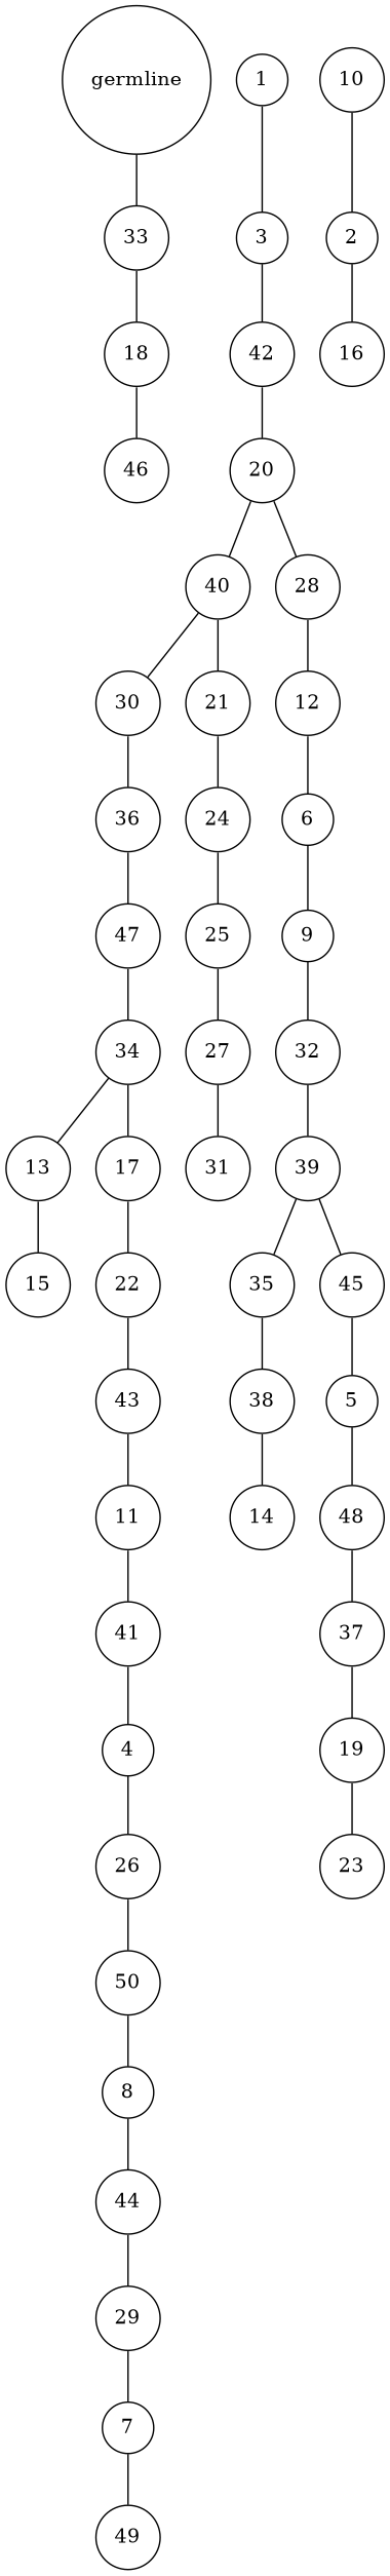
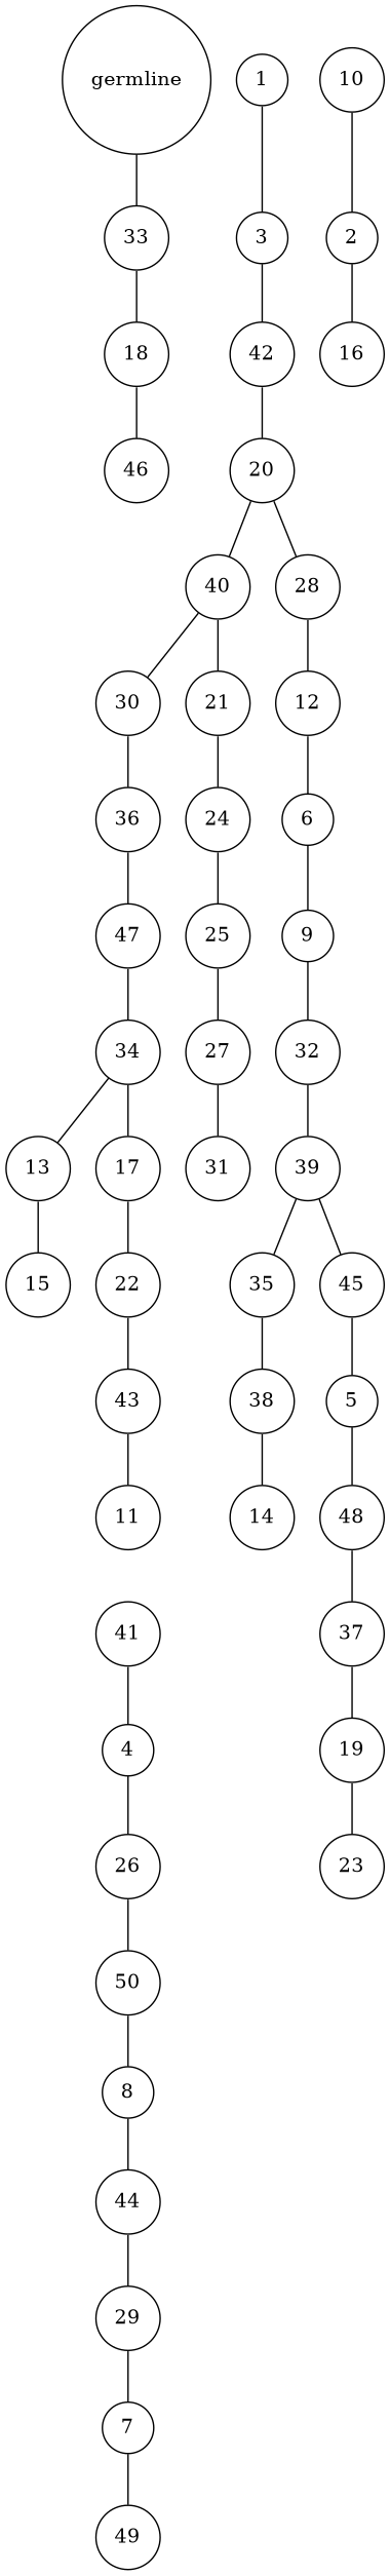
  graph {
    rankdir=UD
    splines=line
    node [shape=circle]
    n1 [label=germline]
    n2 [label=33]
    n3 [label=18]
    n4 [label=46]
    n5 [label=1]
    n6 [label=3]
    n7 [label=42]
    n8 [label=20]
    n9 [label=40]
    n10 [label=28]
    n11 [label=30]
    n12 [label=21]
    n13 [label=12]
    n14 [label=36]
    n15 [label=24]
    n16 [label=47]
    n17 [label=34]
    n18 [label=13]
    n19 [label=17]
    n20 [label=15]
    n21 [label=22]
    n22 [label=10]
    n23 [label=2]
    n24 [label=16]
    n25 [label=43]
    n26 [label=11]
    n27 [label=41]
    n28 [label=4]
    n29 [label=26]
    n30 [label=50]
    n31 [label=8]
    n32 [label=44]
    n33 [label=29]
    n34 [label=7]
    n35 [label=49]
    n36 [label=25]
    n37 [label=27]
    n38 [label=31]
    n39 [label=6]
    n40 [label=9]
    n41 [label=32]
    n42 [label=39]
    n43 [label=35]
    n44 [label=45]
    n45 [label=38]
    n46 [label=5]
    n47 [label=14]
    n48 [label=48]
    n49 [label=37]
    n50 [label=19]
    n51 [label=23]
    n1 -- n2
    n2 -- n3
    n3 -- n4
    n5 -- n6
    n6 -- n7
    n7 -- n8
    n8 -- n9
    n8 -- n10
    n9 -- n11
    n9 -- n12
    n10 -- n13
    n11 -- n14
    n12 -- n15
    n13 -- n39
    n14 -- n16
    n15 -- n36
    n16 -- n17
    n17 -- n18
    n17 -- n19
    n18 -- n20
    n19 -- n21
    n21 -- n25
    n22 -- n23
    n23 -- n24
    n25 -- n26
-   n26 -- n27
    n27 -- n28
    n28 -- n29
    n29 -- n30
    n30 -- n31
    n31 -- n32
    n32 -- n33
    n33 -- n34
    n34 -- n35
    n36 -- n37
    n37 -- n38
    n39 -- n40
    n40 -- n41
    n41 -- n42
    n42 -- n43
    n42 -- n44
    n43 -- n45
    n44 -- n46
    n45 -- n47
    n46 -- n48
    n48 -- n49
    n49 -- n50
    n50 -- n51
  }
